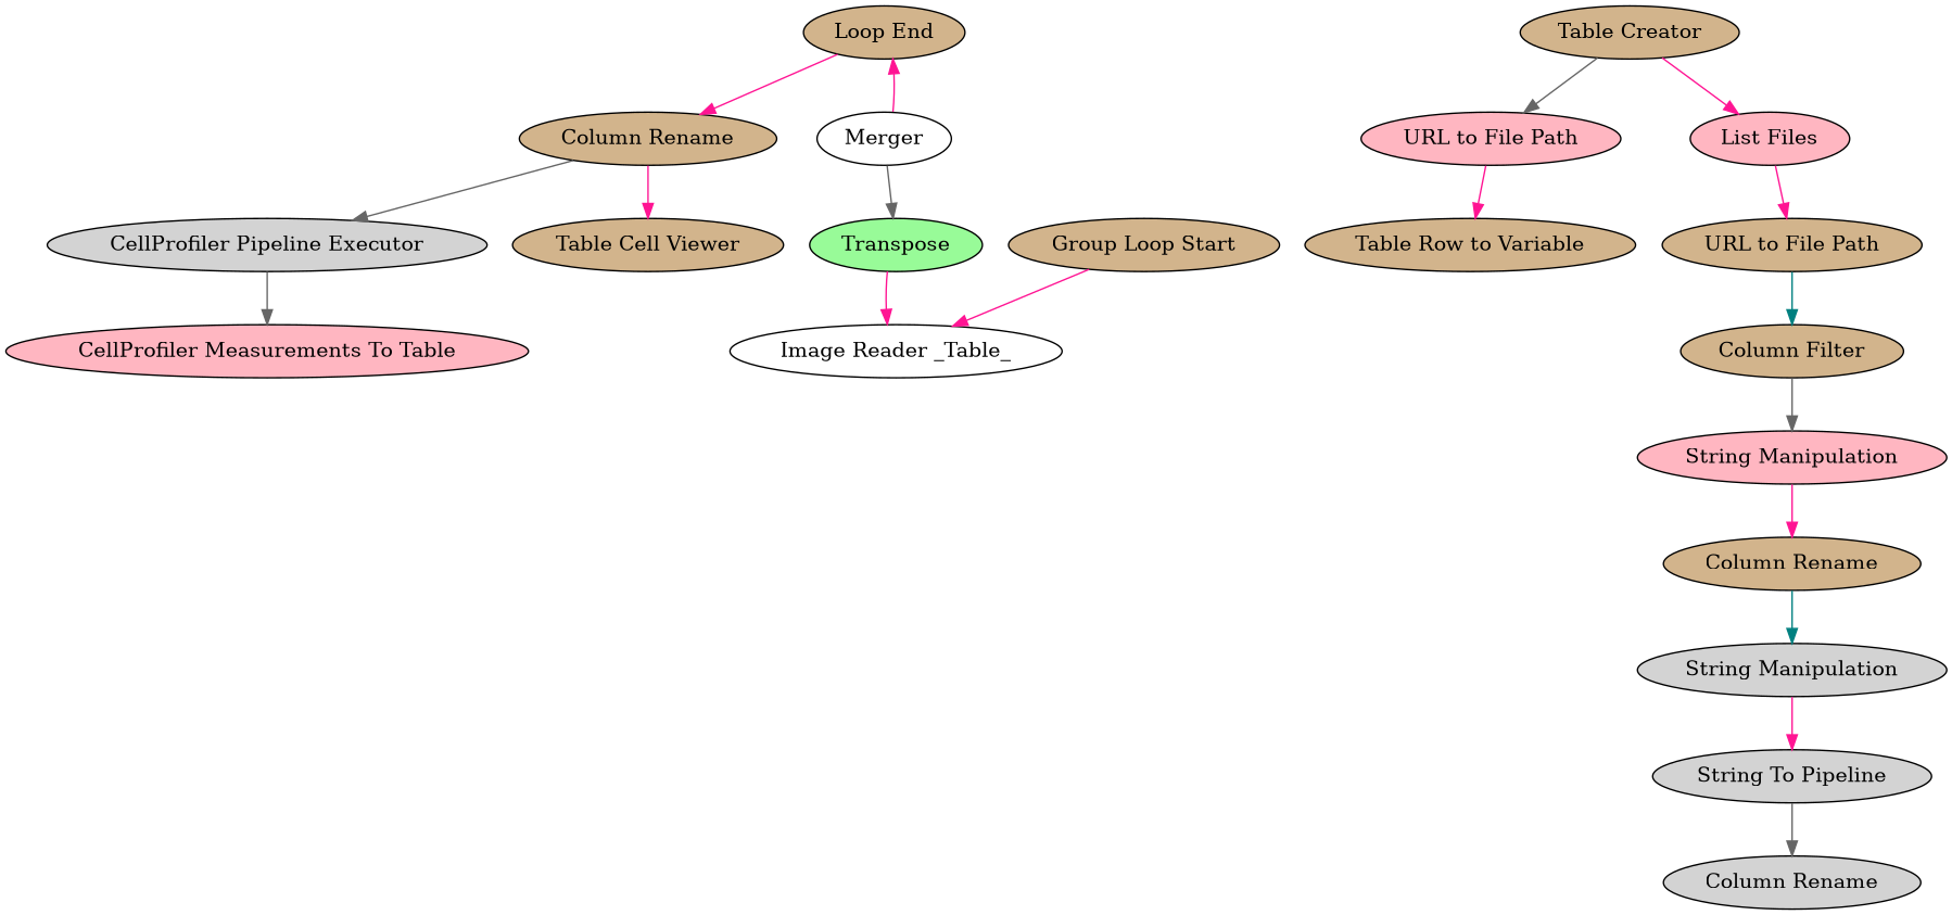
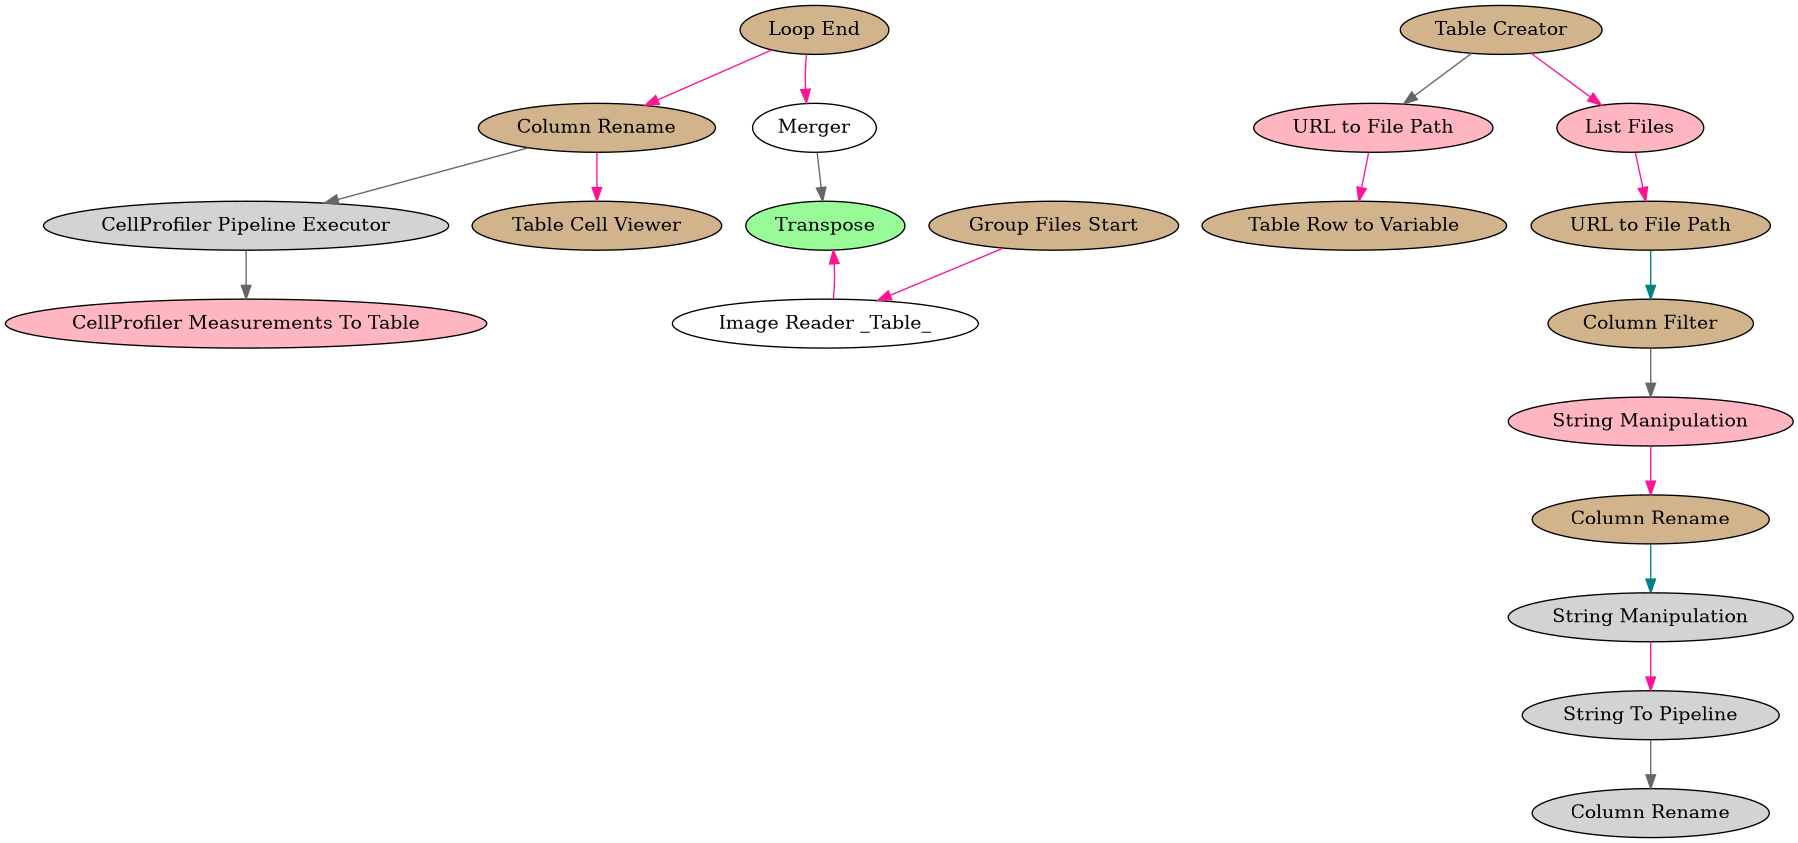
  digraph {
    rankdir=TB
    node [fillcolor=tan style=filled]
    edge [color=deeppink]
    n1 [fillcolor=lightgrey label="CellProfiler Pipeline Executor"]
    n2 [fillcolor=lightpink label="CellProfiler Measurements To Table"]
    n3 [label="Column Filter"]
    n4 [fillcolor=lightpink label="String Manipulation"]
    n5 [label="Column Rename"]
-   n6 [label="Group Loop Start"]
+   n6 [label="Group Files Start"]
    n7 [fillcolor=white label="Image Reader _Table_"]
    n8 [fillcolor=palegreen label=Transpose]
    n9 [fillcolor=lightgrey label="Column Rename"]
    n10 [fillcolor=lightgrey label="String To Pipeline"]
    n11 [fillcolor=white label=Merger]
    n12 [label="Loop End"]
    n13 [label="Column Rename"]
    n14 [label="Table Cell Viewer"]
    n15 [fillcolor=lightpink label="URL to File Path"]
    n16 [label="Table Row to Variable"]
    n17 [fillcolor=lightpink label="List Files"]
    n18 [label="URL to File Path"]
    n19 [fillcolor=lightgrey label="String Manipulation"]
    n20 [label="Table Creator"]
    n1 -> n2 [color=gray40]
    n3 -> n4 [color=gray40]
    n4 -> n5
    n5 -> n19 [color=teal]
    n6 -> n7
-   n8 -> n7
+   n7 -> n8
    n10 -> n9 [color=gray40]
    n11 -> n8 [color=gray40]
-   n11 -> n12
+   n12 -> n11
    n12 -> n13
    n13 -> n1 [color=gray40]
    n13 -> n14
    n15 -> n16
    n17 -> n18
    n18 -> n3 [color=teal]
    n19 -> n10
    n20 -> n15 [color=gray40]
    n20 -> n17
  }
